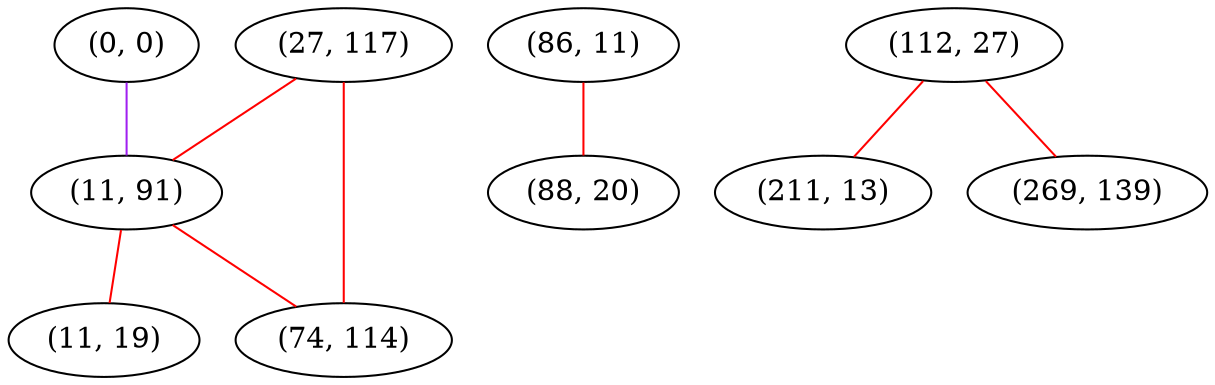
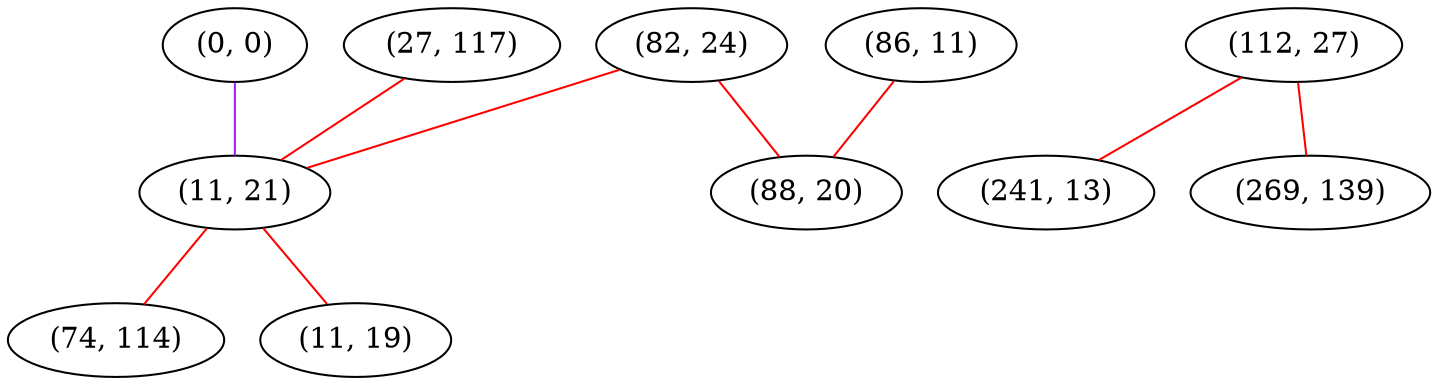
  graph {
    edge [color=red weight=1]
    "(0, 0)"
-   "(11, 21)" [label="(11, 91)"]
+   "(11, 21)"
    "(27, 117)"
    "(74, 114)"
    "(11, 19)"
+   "(82, 24)"
    "(88, 20)"
    "(112, 27)"
-   "(241, 13)" [label="(211, 13)"]
+   "(241, 13)"
    "(269, 139)"
    "(86, 11)"
    "(0, 0)" -- "(11, 21)" [color=purple weight=4]
    "(11, 21)" -- "(74, 114)"
    "(11, 21)" -- "(11, 19)"
    "(27, 117)" -- "(11, 21)"
-   "(27, 117)" -- "(74, 114)"
+   "(82, 24)" -- "(11, 21)"
+   "(82, 24)" -- "(88, 20)"
    "(112, 27)" -- "(241, 13)"
    "(112, 27)" -- "(269, 139)"
    "(86, 11)" -- "(88, 20)"
  }
